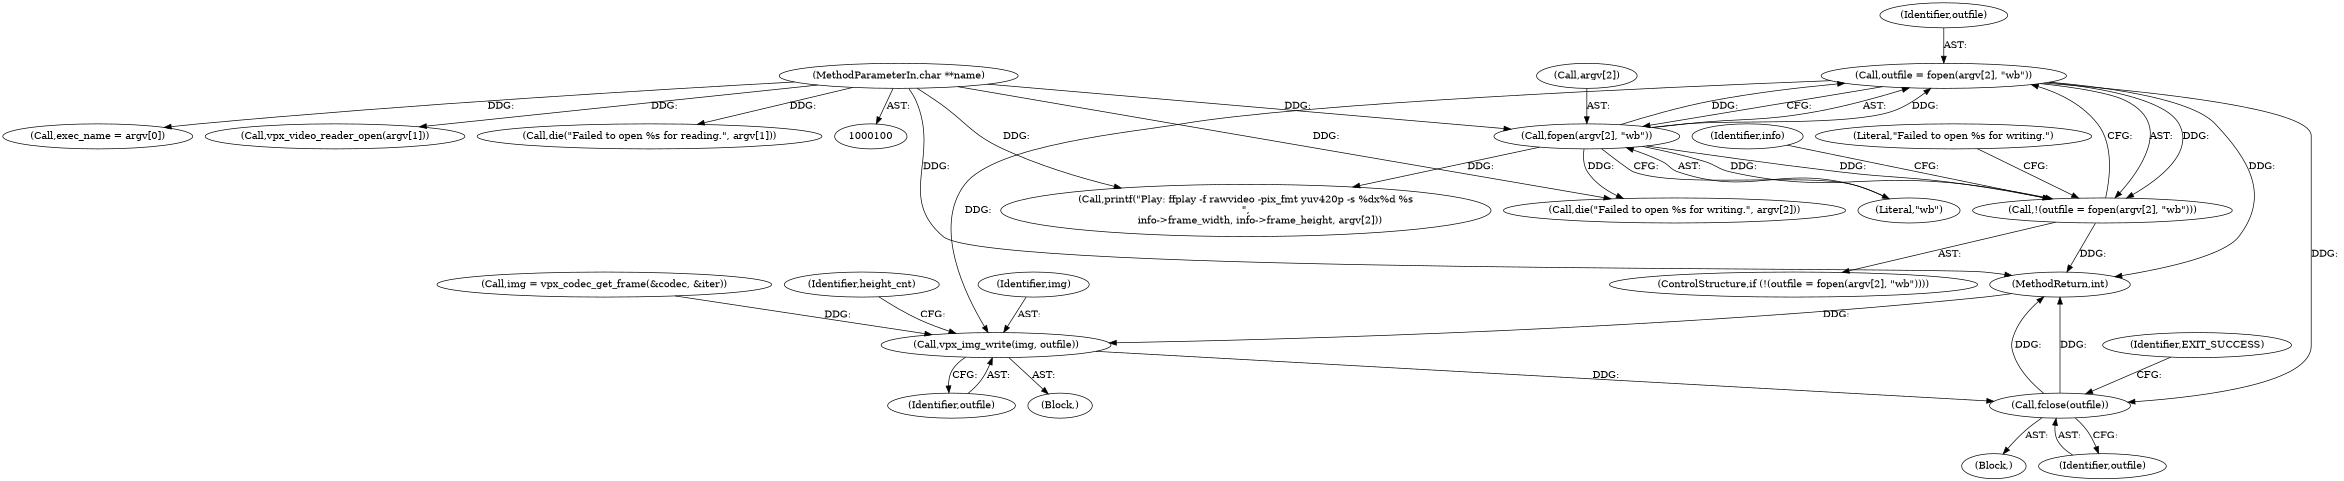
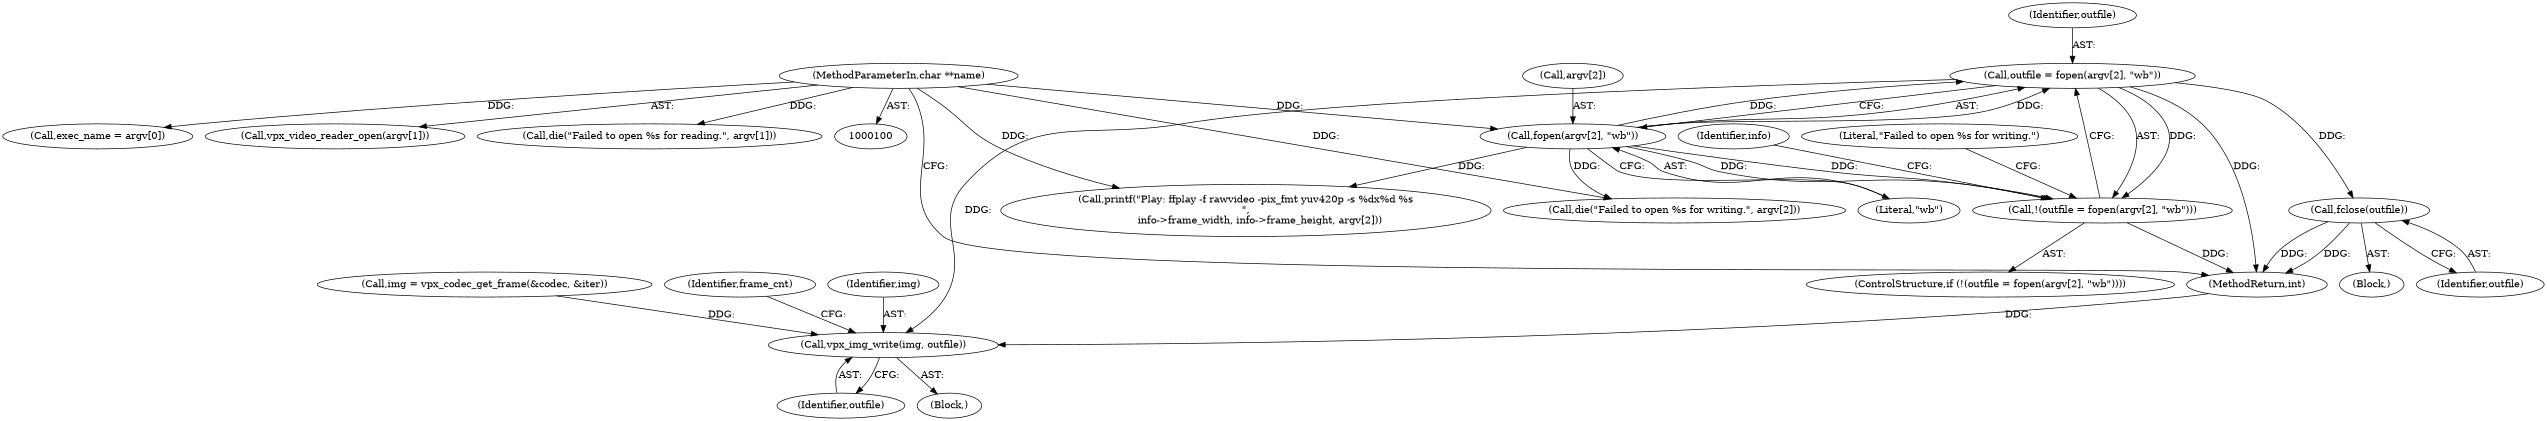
  digraph {
    n1 [label="(Call,outfile = fopen(argv[2], \"wb\"))"]
    n2 [label="(Call,fopen(argv[2], \"wb\"))"]
    n3 [label="(Call,!(outfile = fopen(argv[2], \"wb\")))"]
    n4 [label="(Call,vpx_img_write(img, outfile))"]
    n5 [label="(Call,fclose(outfile))"]
    n6 [label="(MethodReturn,int)"]
    n7 [label="(Call,die(\"Failed to open %s for writing.\", argv[2]))"]
    n8 [label="(Call,printf(\"Play: ffplay -f rawvideo -pix_fmt yuv420p -s %dx%d %s\n\",\n         info->frame_width, info->frame_height, argv[2]))"]
    n9 [label="(Literal,\"wb\")"]
    n10 [label="(ControlStructure,if (!(outfile = fopen(argv[2], \"wb\"))))"]
    n11 [label="(Identifier,outfile)"]
    n12 [label="(Block,)"]
    n13 [label="(Block,)"]
    n14 [label="(Identifier,outfile)"]
    n15 [label="(MethodParameterIn,char **name)"]
    n16 [label="(Call,exec_name = argv[0])"]
    n17 [label="(Call,vpx_video_reader_open(argv[1]))"]
    n18 [label="(Call,die(\"Failed to open %s for reading.\", argv[1]))"]
    1000100
    n20 [label="(Call,argv[2])"]
    n21 [label="(Literal,\"Failed to open %s for writing.\")"]
    n22 [label="(Call,img = vpx_codec_get_frame(&codec, &iter))"]
-   n23 [label="(Identifier,height_cnt)"]
+   n23 [label="(Identifier,frame_cnt)"]
    n24 [label="(Identifier,outfile)"]
-   n25 [label="(Identifier,EXIT_SUCCESS)"]
    n26 [label="(Identifier,info)"]
    n27 [label="(Identifier,img)"]
    n1 -> n2 [label="CFG: "]
    n1 -> n3 [label="AST: "]
    n1 -> n3 [label="DDG: "]
    n1 -> n4 [label="DDG: "]
    n1 -> n5 [label="DDG: "]
    n1 -> n6 [label="DDG: "]
    n2 -> n1 [label="AST: "]
    n2 -> n1 [label="DDG: "]
    n2 -> n1 [label="DDG: "]
    n2 -> n3 [label="DDG: "]
    n2 -> n3 [label="DDG: "]
    n2 -> n7 [label="DDG: "]
    n2 -> n8 [label="DDG: "]
    n2 -> n9 [label="CFG: "]
    n3 -> n1 [label="CFG: "]
    n3 -> n6 [label="DDG: "]
    n3 -> n10 [label="AST: "]
-   n4 -> n5 [label="DDG: "]
    n4 -> n11 [label="CFG: "]
    n4 -> n12 [label="AST: "]
    n5 -> n6 [label="DDG: "]
    n5 -> n6 [label="DDG: "]
    n5 -> n13 [label="AST: "]
    n5 -> n14 [label="CFG: "]
    n6 -> n4 [label="DDG: "]
    n9 -> n2 [label="AST: "]
    n11 -> n4 [label="AST: "]
    n14 -> n5 [label="AST: "]
    n15 -> n2 [label="DDG: "]
-   n15 -> n6 [label="DDG: "]
+   n15 -> n6 [label="CFG: "]
    n15 -> n7 [label="DDG: "]
    n15 -> n8 [label="DDG: "]
    n15 -> n16 [label="DDG: "]
-   n15 -> n17 [label="DDG: "]
+   n15 -> n17 [label="AST: "]
    n15 -> n18 [label="DDG: "]
    n15 -> 1000100 [label="AST: "]
    n20 -> n2 [label="AST: "]
    n21 -> n3 [label="CFG: "]
    n22 -> n4 [label="DDG: "]
    n23 -> n4 [label="CFG: "]
    n24 -> n1 [label="AST: "]
-   n25 -> n5 [label="CFG: "]
    n26 -> n3 [label="CFG: "]
    n27 -> n4 [label="AST: "]
  }
